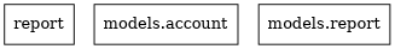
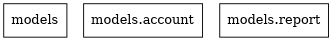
  digraph {
    rankdir=BT
    node [shape=box]
-   n1 [label=report]
+   n1 [label=models]
    n2 [label="models.account"]
    n3 [label="models.report"]
  }
